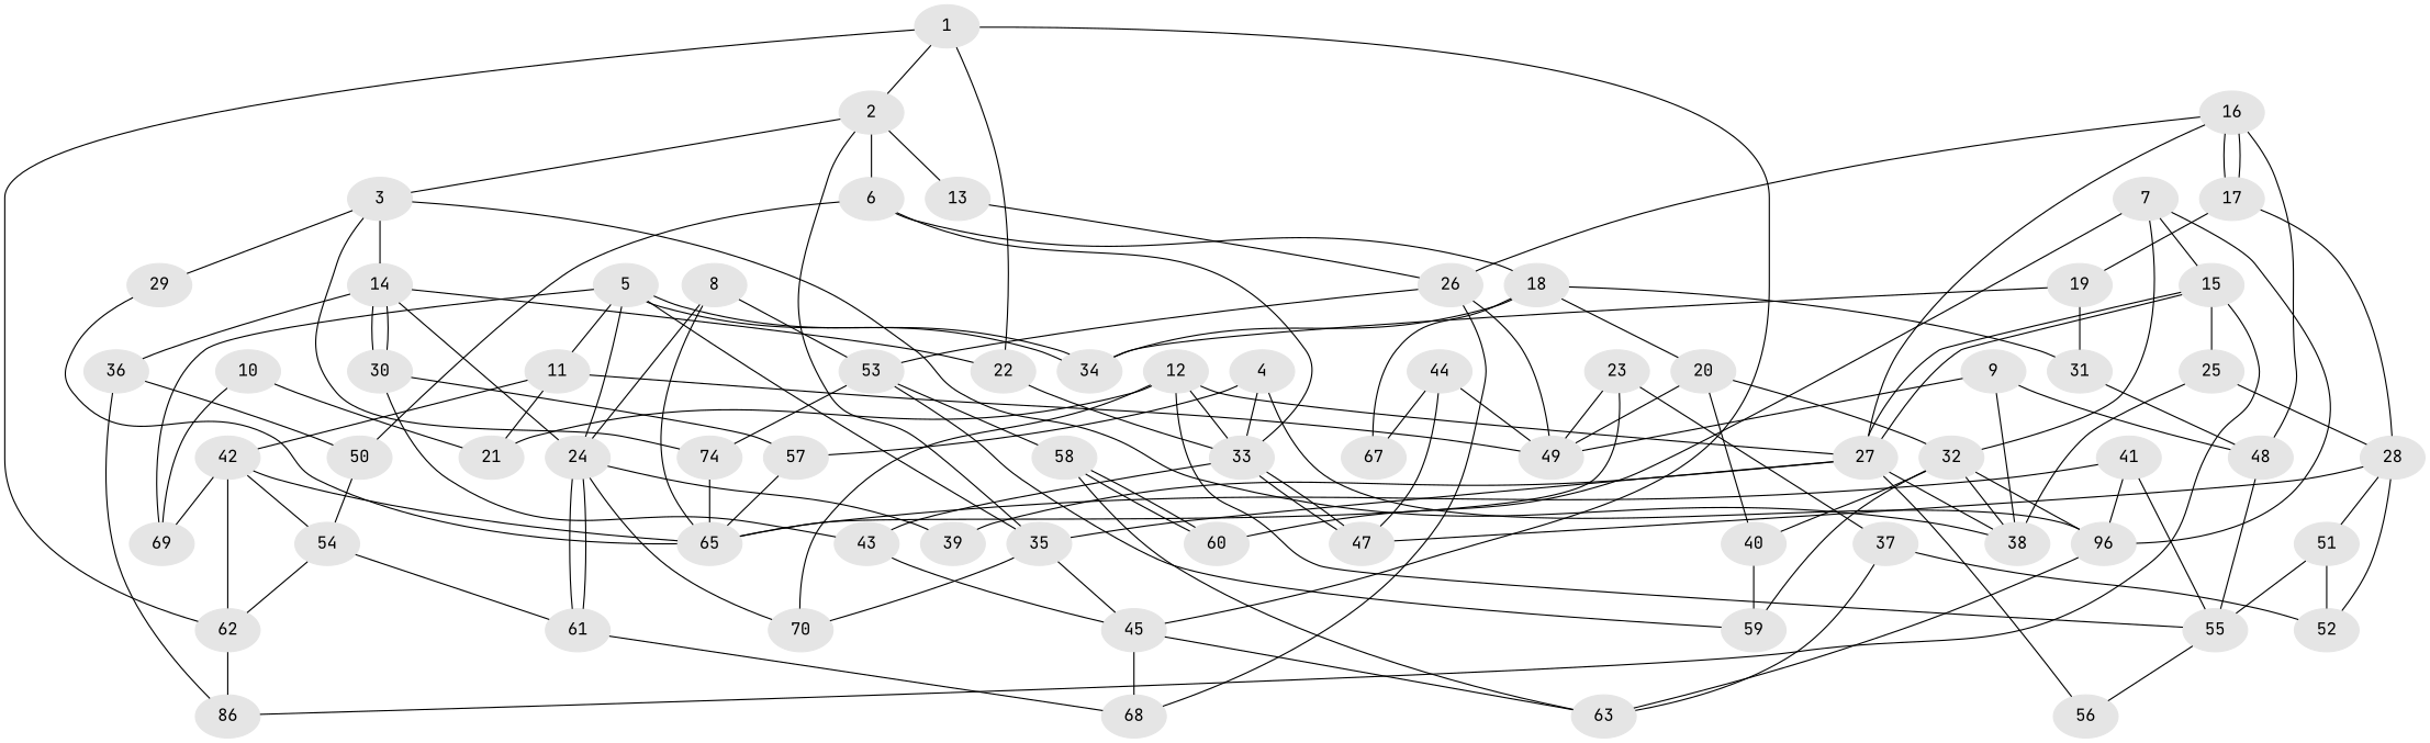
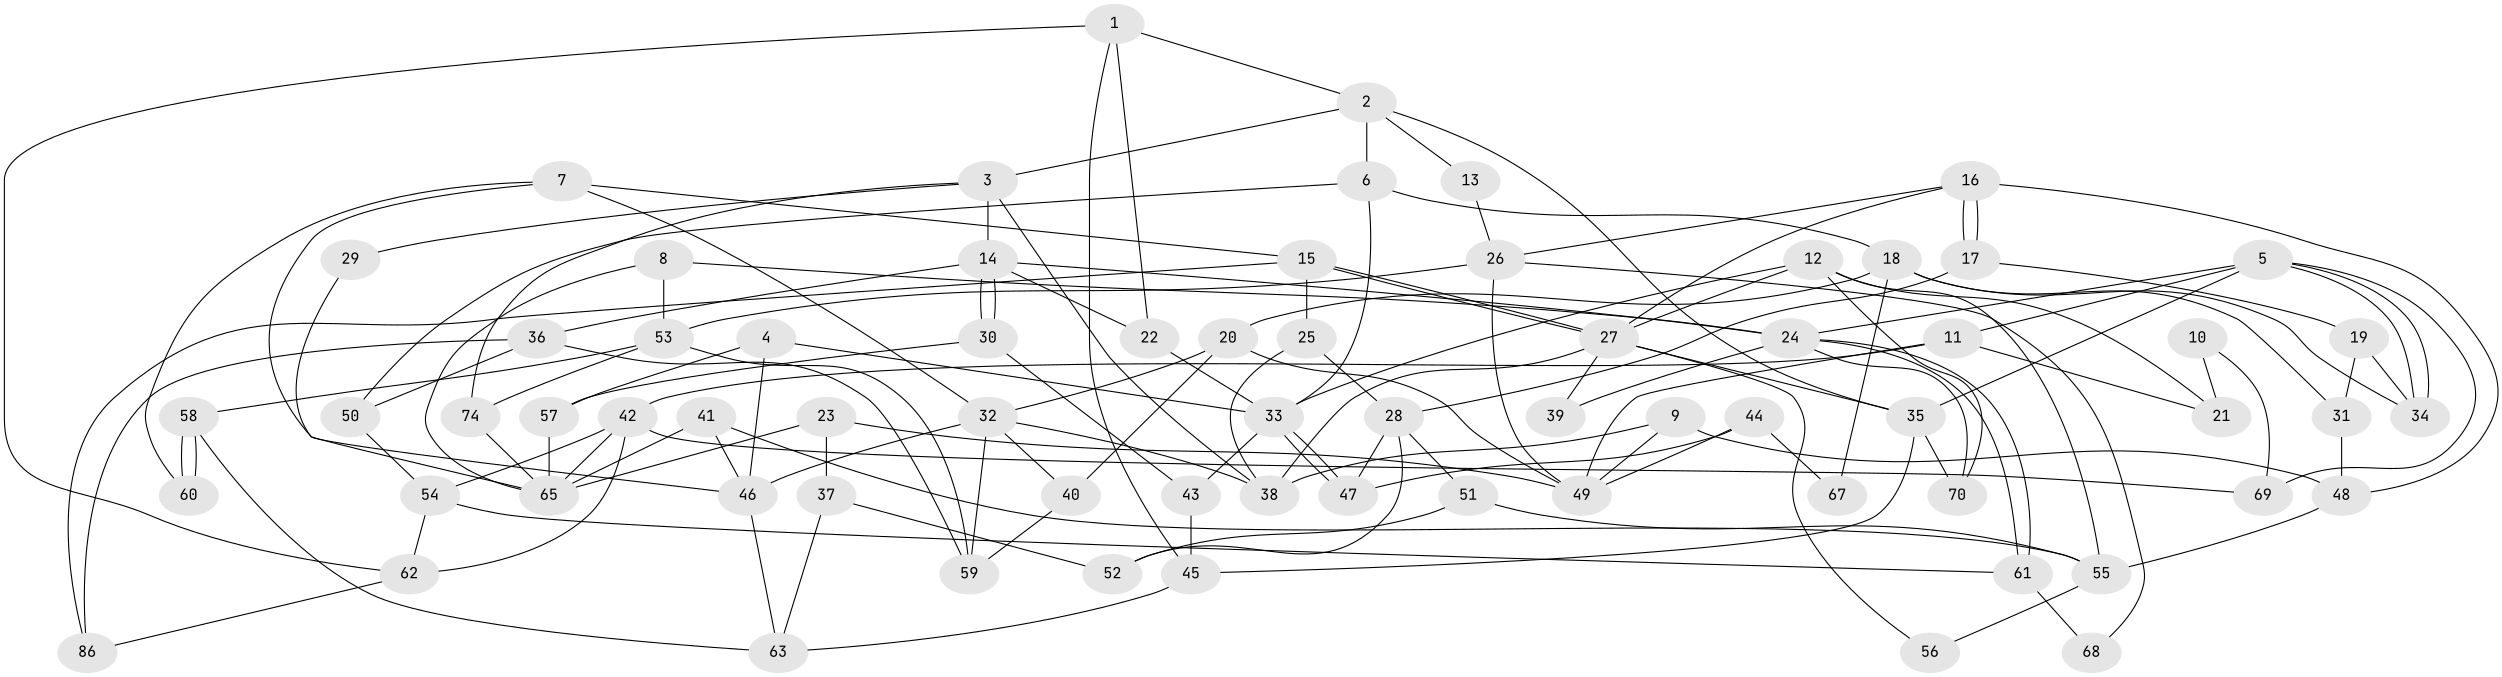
  graph {
    fontname="JetBrains Mono"
    node [color=gray90 fontname="JetBrains Mono" style=filled]
    edge [fontname="JetBrains Mono"]
    1
    2
    22
    45
    62
    3
    6
    13
    35
    33
    68
    63
    n13 [label=86]
    14
    29
    38
    n17 [label=74]
    18
    50
    26
    70
    24
    30
    36
    65
    4
-   46 [label=96]
+   46
    57
    47
    43
    5
    11
    34
    69
    49
    21
    42
    39
    61
    20
    31
    67
    54
    7
    15
    32
    60
    27
    25
    40
    59
    8
    53
    58
    9
    48
    55
    10
    12
    56
    28
    16
    17
    19
    51
    52
    23
    37
    41
    44
    1 -- 2
    1 -- 22
    1 -- 45
    1 -- 62
    2 -- 3
    2 -- 6
    2 -- 13
    2 -- 35
    22 -- 33
-   45 -- 68
    45 -- 63
    62 -- n13
    3 -- 14
    3 -- 29
    3 -- 38
    3 -- n17
    6 -- 33
    6 -- 18
    6 -- 50
    13 -- 26
    35 -- 45
    35 -- 70
    33 -- 47
    33 -- 47
    33 -- 43
    14 -- 22
    14 -- 24
    14 -- 30
    14 -- 30
    14 -- 36
    29 -- 65
    n17 -- 65
    18 -- 34
    18 -- 20
    18 -- 31
    18 -- 67
    50 -- 54
    26 -- 68
    26 -- 49
    26 -- 53
    24 -- 70
    24 -- 39
    24 -- 61
    24 -- 61
    30 -- 57
    30 -- 43
    36 -- n13
    36 -- 50
+   36 -- 59
    4 -- 33
    4 -- 46
    4 -- 57
    46 -- 63
    57 -- 65
    43 -- 45
    5 -- 35
    5 -- 24
    5 -- 11
    5 -- 34
    5 -- 34
    5 -- 69
    11 -- 49
    11 -- 21
    11 -- 42
    42 -- 62
    42 -- 65
    42 -- 69
    42 -- 54
    61 -- 68
    20 -- 49
    20 -- 32
    20 -- 40
    31 -- 48
    54 -- 62
    54 -- 61
    7 -- 46
    7 -- 15
    7 -- 32
    7 -- 60
    15 -- n13
    15 -- 27
    15 -- 27
    15 -- 25
    32 -- 38
    32 -- 46
    32 -- 40
    32 -- 59
    27 -- 35
    27 -- 38
    27 -- 39
    27 -- 56
    25 -- 38
    25 -- 28
    40 -- 59
    8 -- 24
    8 -- 65
    8 -- 53
    53 -- n17
    53 -- 59
    53 -- 58
    58 -- 63
    58 -- 60
    58 -- 60
    9 -- 38
    9 -- 49
    9 -- 48
    48 -- 55
    55 -- 56
    10 -- 69
    10 -- 21
    12 -- 33
    12 -- 70
    12 -- 21
    12 -- 27
    12 -- 55
    28 -- 47
    28 -- 51
    28 -- 52
    16 -- 26
    16 -- 27
    16 -- 48
    16 -- 17
    16 -- 17
    17 -- 28
    17 -- 19
    19 -- 34
    19 -- 31
    51 -- 55
    51 -- 52
    23 -- 65
    23 -- 49
    23 -- 37
    37 -- 63
    37 -- 52
    41 -- 65
    41 -- 46
    41 -- 55
    44 -- 47
    44 -- 49
    44 -- 67
  }
